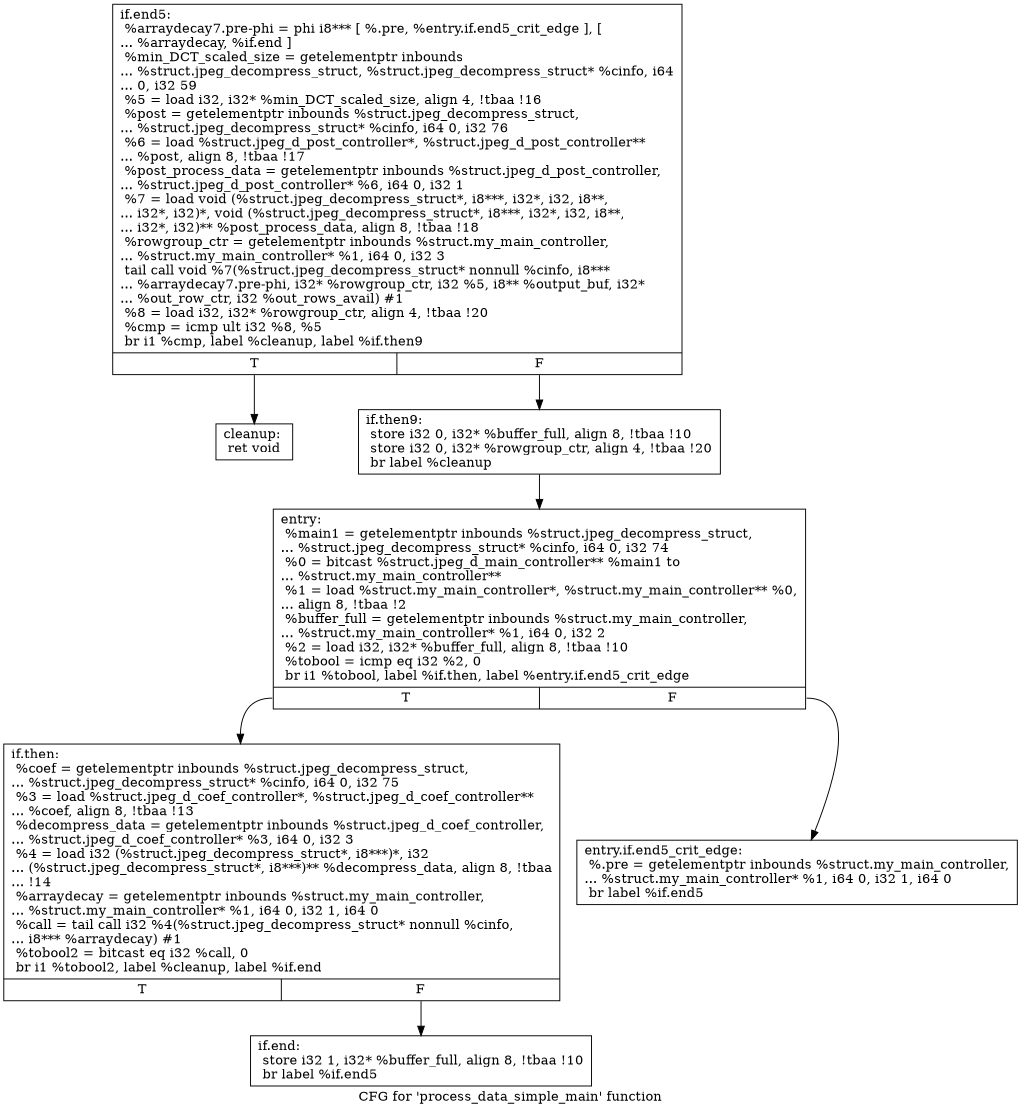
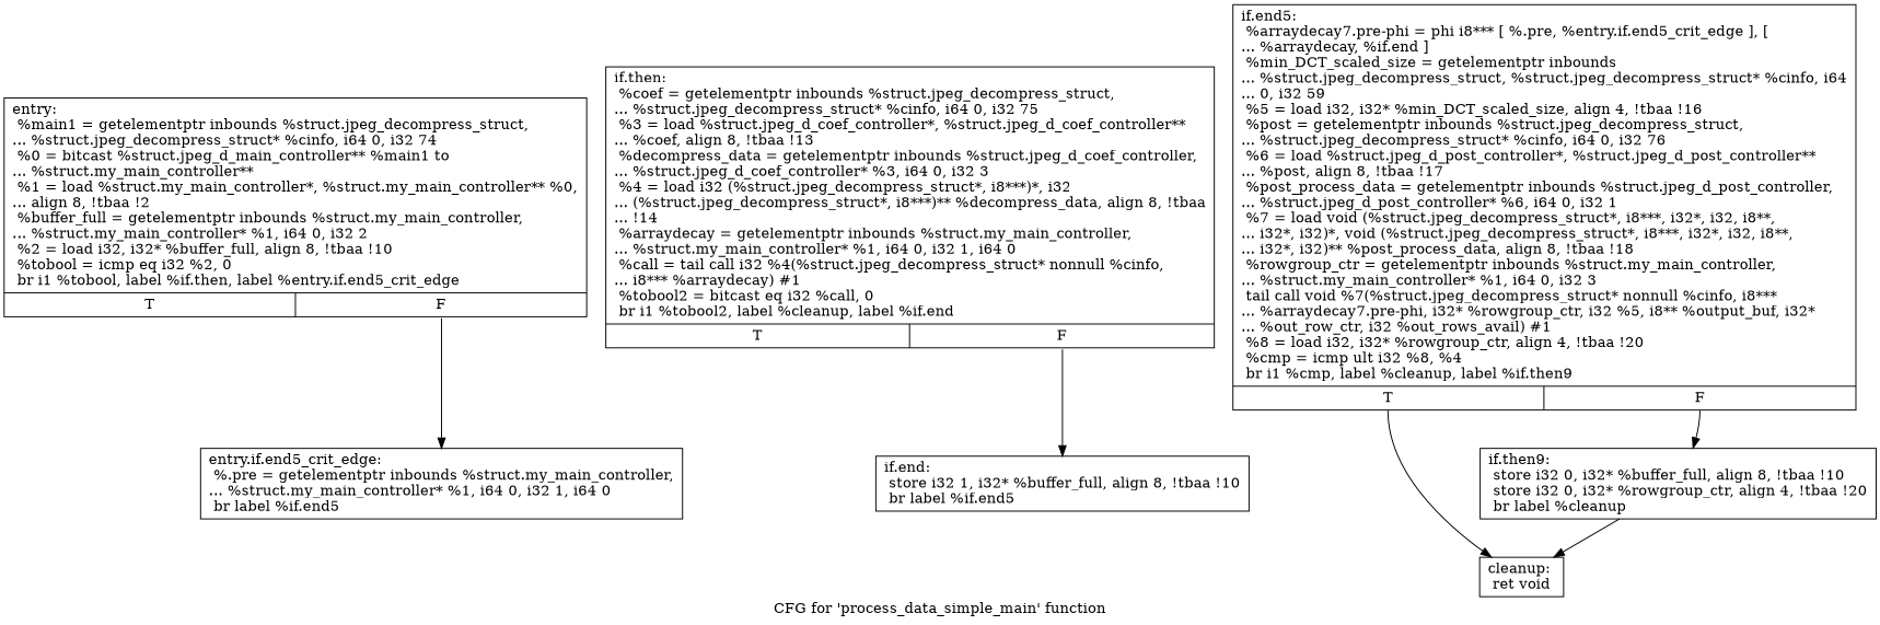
  digraph {
    label="CFG for 'process_data_simple_main' function"
    node [shape=record]
    edge [tailport=s1]
    n1 [label="{entry:\l  %main1 = getelementptr inbounds %struct.jpeg_decompress_struct,\l... %struct.jpeg_decompress_struct* %cinfo, i64 0, i32 74\l  %0 = bitcast %struct.jpeg_d_main_controller** %main1 to\l... %struct.my_main_controller**\l  %1 = load %struct.my_main_controller*, %struct.my_main_controller** %0,\l... align 8, !tbaa !2\l  %buffer_full = getelementptr inbounds %struct.my_main_controller,\l... %struct.my_main_controller* %1, i64 0, i32 2\l  %2 = load i32, i32* %buffer_full, align 8, !tbaa !10\l  %tobool = icmp eq i32 %2, 0\l  br i1 %tobool, label %if.then, label %entry.if.end5_crit_edge\l|{<s0>T|<s1>F}}"]
    n2 [label="{if.then:                                          \l  %coef = getelementptr inbounds %struct.jpeg_decompress_struct,\l... %struct.jpeg_decompress_struct* %cinfo, i64 0, i32 75\l  %3 = load %struct.jpeg_d_coef_controller*, %struct.jpeg_d_coef_controller**\l... %coef, align 8, !tbaa !13\l  %decompress_data = getelementptr inbounds %struct.jpeg_d_coef_controller,\l... %struct.jpeg_d_coef_controller* %3, i64 0, i32 3\l  %4 = load i32 (%struct.jpeg_decompress_struct*, i8***)*, i32\l... (%struct.jpeg_decompress_struct*, i8***)** %decompress_data, align 8, !tbaa\l... !14\l  %arraydecay = getelementptr inbounds %struct.my_main_controller,\l... %struct.my_main_controller* %1, i64 0, i32 1, i64 0\l  %call = tail call i32 %4(%struct.jpeg_decompress_struct* nonnull %cinfo,\l... i8*** %arraydecay) #1\l  %tobool2 = bitcast eq i32 %call, 0\l  br i1 %tobool2, label %cleanup, label %if.end\l|{<s0>T|<s1>F}}"]
    n3 [label="{entry.if.end5_crit_edge:                          \l  %.pre = getelementptr inbounds %struct.my_main_controller,\l... %struct.my_main_controller* %1, i64 0, i32 1, i64 0\l  br label %if.end5\l}"]
    n4 [label="{if.end:                                           \l  store i32 1, i32* %buffer_full, align 8, !tbaa !10\l  br label %if.end5\l}"]
    n5 [label="{cleanup:                                          \l  ret void\l}"]
-   n6 [label="{if.end5:                                          \l  %arraydecay7.pre-phi = phi i8*** [ %.pre, %entry.if.end5_crit_edge ], [\l... %arraydecay, %if.end ]\l  %min_DCT_scaled_size = getelementptr inbounds\l... %struct.jpeg_decompress_struct, %struct.jpeg_decompress_struct* %cinfo, i64\l... 0, i32 59\l  %5 = load i32, i32* %min_DCT_scaled_size, align 4, !tbaa !16\l  %post = getelementptr inbounds %struct.jpeg_decompress_struct,\l... %struct.jpeg_decompress_struct* %cinfo, i64 0, i32 76\l  %6 = load %struct.jpeg_d_post_controller*, %struct.jpeg_d_post_controller**\l... %post, align 8, !tbaa !17\l  %post_process_data = getelementptr inbounds %struct.jpeg_d_post_controller,\l... %struct.jpeg_d_post_controller* %6, i64 0, i32 1\l  %7 = load void (%struct.jpeg_decompress_struct*, i8***, i32*, i32, i8**,\l... i32*, i32)*, void (%struct.jpeg_decompress_struct*, i8***, i32*, i32, i8**,\l... i32*, i32)** %post_process_data, align 8, !tbaa !18\l  %rowgroup_ctr = getelementptr inbounds %struct.my_main_controller,\l... %struct.my_main_controller* %1, i64 0, i32 3\l  tail call void %7(%struct.jpeg_decompress_struct* nonnull %cinfo, i8***\l... %arraydecay7.pre-phi, i32* %rowgroup_ctr, i32 %5, i8** %output_buf, i32*\l... %out_row_ctr, i32 %out_rows_avail) #1\l  %8 = load i32, i32* %rowgroup_ctr, align 4, !tbaa !20\l  %cmp = icmp ult i32 %8, %5\l  br i1 %cmp, label %cleanup, label %if.then9\l|{<s0>T|<s1>F}}"]
+   n6 [label="{if.end5:                                          \l  %arraydecay7.pre-phi = phi i8*** [ %.pre, %entry.if.end5_crit_edge ], [\l... %arraydecay, %if.end ]\l  %min_DCT_scaled_size = getelementptr inbounds\l... %struct.jpeg_decompress_struct, %struct.jpeg_decompress_struct* %cinfo, i64\l... 0, i32 59\l  %5 = load i32, i32* %min_DCT_scaled_size, align 4, !tbaa !16\l  %post = getelementptr inbounds %struct.jpeg_decompress_struct,\l... %struct.jpeg_decompress_struct* %cinfo, i64 0, i32 76\l  %6 = load %struct.jpeg_d_post_controller*, %struct.jpeg_d_post_controller**\l... %post, align 8, !tbaa !17\l  %post_process_data = getelementptr inbounds %struct.jpeg_d_post_controller,\l... %struct.jpeg_d_post_controller* %6, i64 0, i32 1\l  %7 = load void (%struct.jpeg_decompress_struct*, i8***, i32*, i32, i8**,\l... i32*, i32)*, void (%struct.jpeg_decompress_struct*, i8***, i32*, i32, i8**,\l... i32*, i32)** %post_process_data, align 8, !tbaa !18\l  %rowgroup_ctr = getelementptr inbounds %struct.my_main_controller,\l... %struct.my_main_controller* %1, i64 0, i32 3\l  tail call void %7(%struct.jpeg_decompress_struct* nonnull %cinfo, i8***\l... %arraydecay7.pre-phi, i32* %rowgroup_ctr, i32 %5, i8** %output_buf, i32*\l... %out_row_ctr, i32 %out_rows_avail) #1\l  %8 = load i32, i32* %rowgroup_ctr, align 4, !tbaa !20\l  %cmp = icmp ult i32 %8, %4\l  br i1 %cmp, label %cleanup, label %if.then9\l|{<s0>T|<s1>F}}"]
    n7 [label="{if.then9:                                         \l  store i32 0, i32* %buffer_full, align 8, !tbaa !10\l  store i32 0, i32* %rowgroup_ctr, align 4, !tbaa !20\l  br label %cleanup\l}"]
-   n1 -> n2 [tailport=s0]
    n1 -> n3
    n2 -> n4
    n6 -> n5 [tailport=s0]
    n6 -> n7
-   n7 -> n1 [tailport=""]
+   n7 -> n5 [tailport=""]
  }
